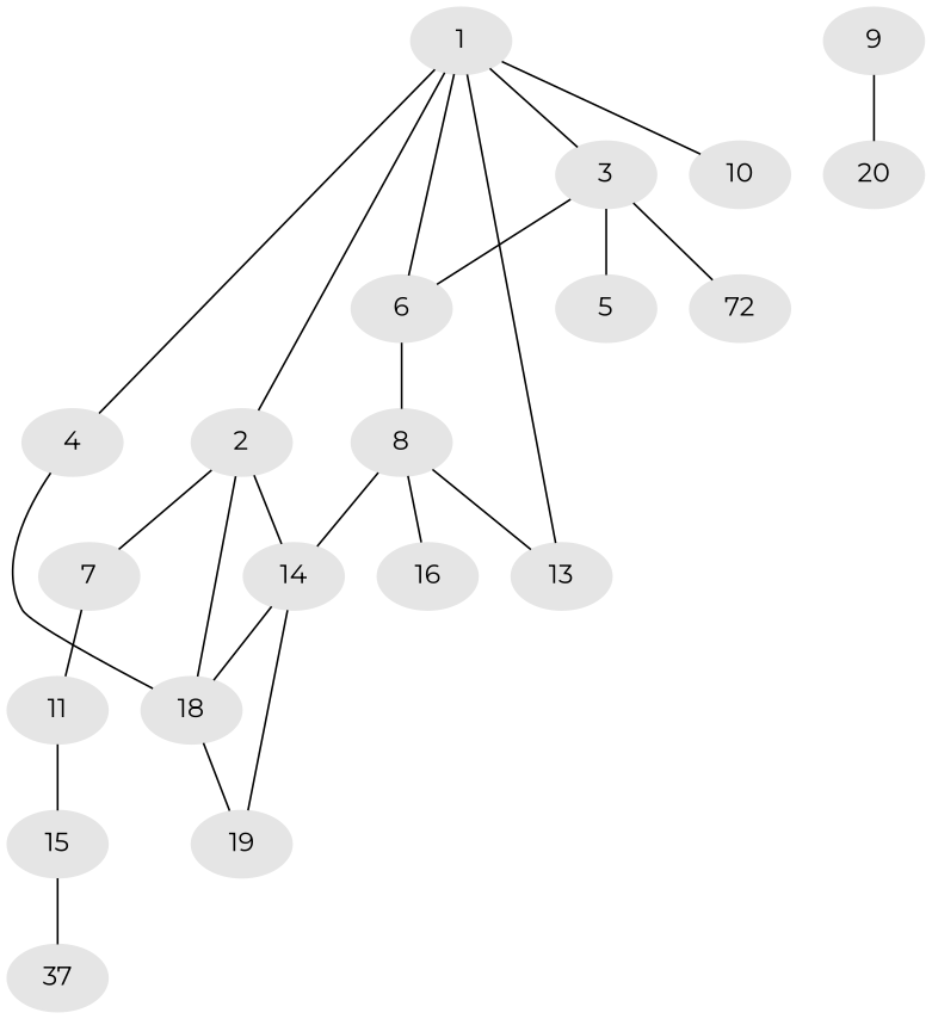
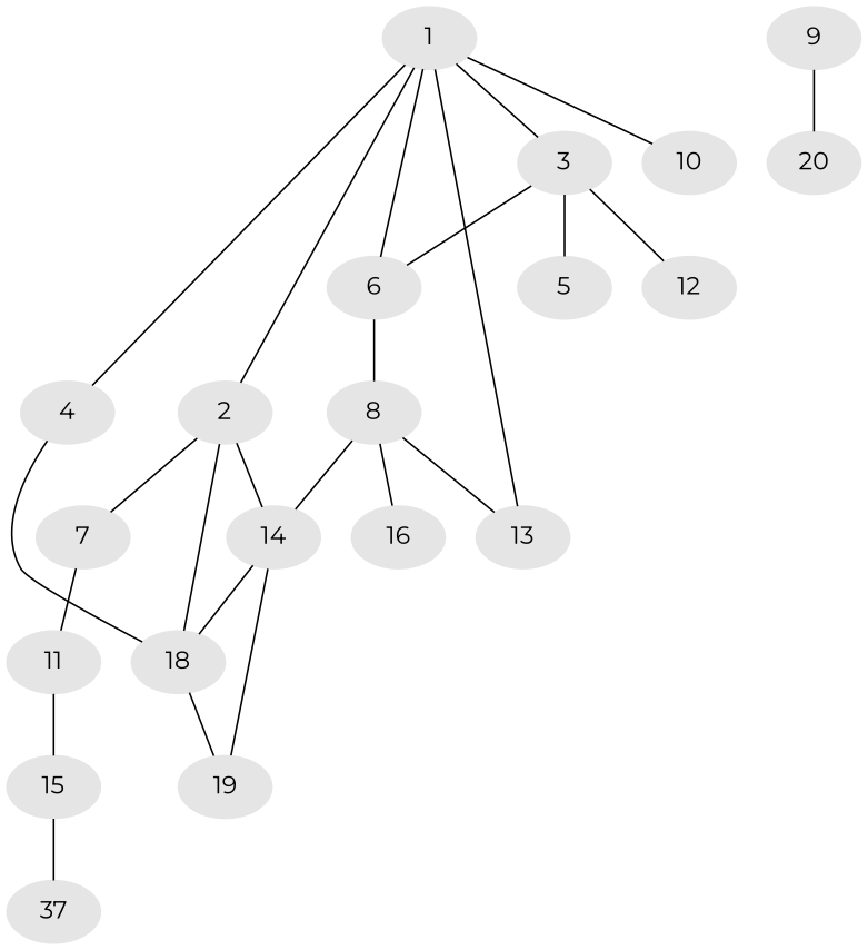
  graph {
    fontname=Montserrat
    node [color=gray90 fontname=Montserrat style=filled]
    edge [fontname=Montserrat]
    1
    2
    3
    4
    6
    10
    13
    7
    14
    18
    5
-   12 [label=72]
+   12
    8
    11
    19
    9
    20
    16
    15
    n20 [label=37]
    1 -- 2
    1 -- 3
    1 -- 4
    1 -- 6
    1 -- 10
    1 -- 13
    2 -- 7
    2 -- 14
    2 -- 18
    3 -- 6
    3 -- 5
    3 -- 12
    4 -- 18
    6 -- 8
    7 -- 11
    14 -- 18
    14 -- 19
    18 -- 19
    8 -- 13
    8 -- 14
    8 -- 16
    11 -- 15
    9 -- 20
    15 -- n20
  }
